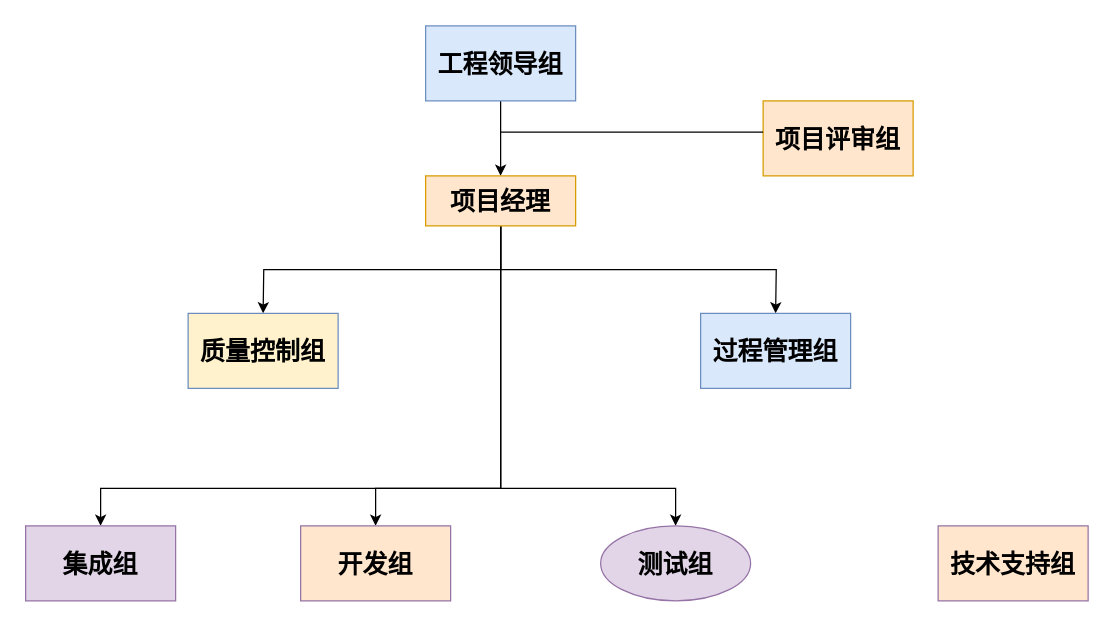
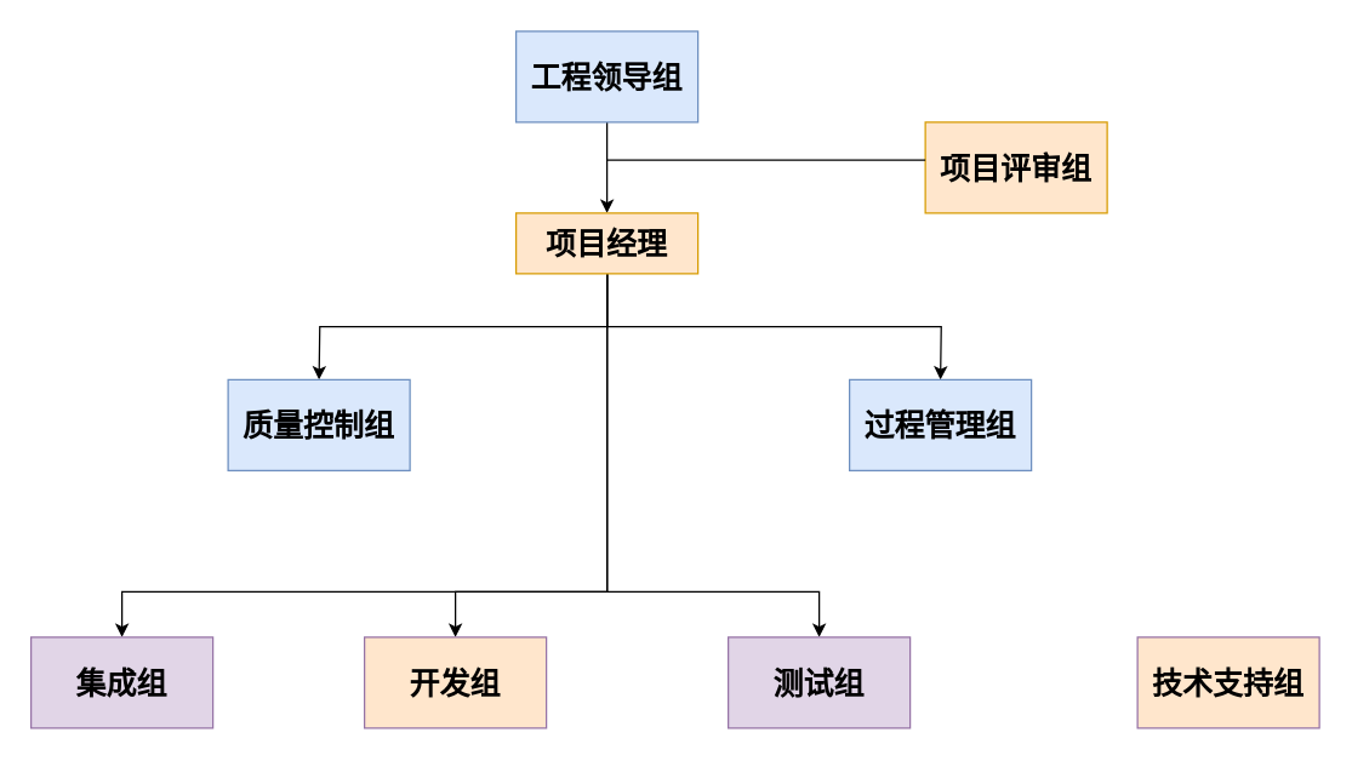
  <mxCell id="0" />
  <mxCell id="1" parent="0" />
  <mxCell id="2" style="edgeStyle=orthogonalEdgeStyle;rounded=0;orthogonalLoop=1;jettySize=auto;html=1;exitX=0.5;exitY=1;exitDx=0;exitDy=0;entryX=0.5;entryY=0;entryDx=0;entryDy=0;fontSize=20;" parent="1" source="3" target="9" edge="1"><mxGeometry relative="1" as="geometry" /></mxCell>
  <mxCell id="3" value="工程领导组" style="rounded=0;whiteSpace=wrap;html=1;fontStyle=1;fontSize=20;fillColor=#dae8fc;strokeColor=#6c8ebf;" parent="1" vertex="1"><mxGeometry x="340" y="20" width="120" height="60" as="geometry" /></mxCell>
  <mxCell id="4" style="edgeStyle=orthogonalEdgeStyle;rounded=0;orthogonalLoop=1;jettySize=auto;html=1;exitX=0.5;exitY=1;exitDx=0;exitDy=0;fontSize=20;verticalAlign=bottom;" parent="1" source="9" edge="1"><mxGeometry relative="1" as="geometry"><mxPoint x="210" y="250" as="targetPoint" /></mxGeometry></mxCell>
  <mxCell id="5" style="edgeStyle=orthogonalEdgeStyle;rounded=0;orthogonalLoop=1;jettySize=auto;html=1;exitX=0.5;exitY=1;exitDx=0;exitDy=0;fontSize=20;verticalAlign=bottom;" parent="1" source="9" edge="1"><mxGeometry relative="1" as="geometry"><mxPoint x="620" y="250" as="targetPoint" /></mxGeometry></mxCell>
  <mxCell id="6" style="edgeStyle=orthogonalEdgeStyle;rounded=0;orthogonalLoop=1;jettySize=auto;html=1;exitX=0.5;exitY=1;exitDx=0;exitDy=0;entryX=0.5;entryY=0;entryDx=0;entryDy=0;fontSize=20;verticalAlign=bottom;" parent="1" source="9" target="13" edge="1"><mxGeometry relative="1" as="geometry"><Array as="points"><mxPoint x="400" y="390" /><mxPoint x="80" y="390" /></Array></mxGeometry></mxCell>
  <mxCell id="7" style="edgeStyle=orthogonalEdgeStyle;rounded=0;orthogonalLoop=1;jettySize=auto;html=1;exitX=0.5;exitY=1;exitDx=0;exitDy=0;entryX=0.5;entryY=0;entryDx=0;entryDy=0;fontSize=20;verticalAlign=bottom;" parent="1" source="9" target="14" edge="1"><mxGeometry relative="1" as="geometry"><Array as="points"><mxPoint x="400" y="390" /><mxPoint x="300" y="390" /></Array></mxGeometry></mxCell>
  <mxCell id="8" style="edgeStyle=orthogonalEdgeStyle;rounded=0;orthogonalLoop=1;jettySize=auto;html=1;exitX=0.5;exitY=1;exitDx=0;exitDy=0;entryX=0.5;entryY=0;entryDx=0;entryDy=0;fontSize=20;verticalAlign=bottom;" parent="1" source="9" target="15" edge="1"><mxGeometry relative="1" as="geometry"><Array as="points"><mxPoint x="400" y="390" /><mxPoint x="540" y="390" /></Array></mxGeometry></mxCell>
  <mxCell id="9" value="项目经理" style="rounded=0;whiteSpace=wrap;html=1;fontStyle=1;fontSize=20;fillColor=#ffe6cc;strokeColor=#d79b00;" parent="1" vertex="1"><mxGeometry x="340" y="140" width="120" height="40" as="geometry" /></mxCell>
  <mxCell id="10" value="项目评审组" style="rounded=0;whiteSpace=wrap;html=1;fontStyle=1;fontSize=20;fillColor=#ffe6cc;strokeColor=#d79b00;" parent="1" vertex="1"><mxGeometry x="610" y="80" width="120" height="60" as="geometry" /></mxCell>
- <mxCell id="11" value="质量控制组" style="rounded=0;whiteSpace=wrap;html=1;fontStyle=1;fontSize=20;fillColor=#fff2cc;strokeColor=#6c8ebf;" parent="1" vertex="1"><mxGeometry x="150" y="250" width="120" height="60" as="geometry" /></mxCell>
+ <mxCell id="11" value="质量控制组" style="rounded=0;whiteSpace=wrap;html=1;fontStyle=1;fontSize=20;fillColor=#dae8fc;strokeColor=#6c8ebf;" parent="1" vertex="1"><mxGeometry x="150" y="250" width="120" height="60" as="geometry" /></mxCell>
  <mxCell id="12" value="过程管理组" style="rounded=0;whiteSpace=wrap;html=1;fontStyle=1;fontSize=20;fillColor=#dae8fc;strokeColor=#6c8ebf;" parent="1" vertex="1"><mxGeometry x="560" y="250" width="120" height="60" as="geometry" /></mxCell>
  <mxCell id="13" value="集成组" style="rounded=0;whiteSpace=wrap;html=1;fontStyle=1;fontSize=20;fillColor=#e1d5e7;strokeColor=#9673a6;" parent="1" vertex="1"><mxGeometry x="20" y="420" width="120" height="60" as="geometry" /></mxCell>
  <mxCell id="14" value="开发组" style="rounded=0;whiteSpace=wrap;html=1;fontStyle=1;fontSize=20;fillColor=#ffe6cc;strokeColor=#9673a6;" parent="1" vertex="1"><mxGeometry x="240" y="420" width="120" height="60" as="geometry" /></mxCell>
- <mxCell id="15" value="测试组" style="ellipse;whiteSpace=wrap;html=1;fontStyle=1;fontSize=20;fillColor=#e1d5e7;strokeColor=#9673a6;" parent="1" vertex="1"><mxGeometry x="480" y="420" width="120" height="60" as="geometry" /></mxCell>
+ <mxCell id="15" value="测试组" style="rounded=0;whiteSpace=wrap;html=1;fontStyle=1;fontSize=20;fillColor=#e1d5e7;strokeColor=#9673a6;" parent="1" vertex="1"><mxGeometry x="480" y="420" width="120" height="60" as="geometry" /></mxCell>
  <mxCell id="16" value="技术支持组" style="rounded=0;whiteSpace=wrap;html=1;fontStyle=1;fontSize=20;fillColor=#ffe6cc;strokeColor=#9673a6;" parent="1" vertex="1"><mxGeometry x="750" y="420" width="120" height="60" as="geometry" /></mxCell>
  <mxCell id="17" value="" style="line;strokeWidth=1;html=1;perimeter=backbonePerimeter;points=[];outlineConnect=0;fontSize=20;" parent="1" vertex="1"><mxGeometry x="400" y="100" width="210" height="10" as="geometry" /></mxCell>
